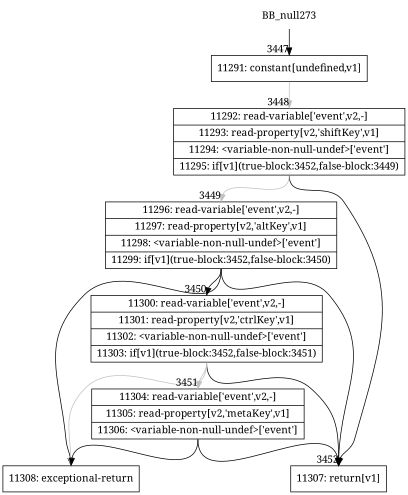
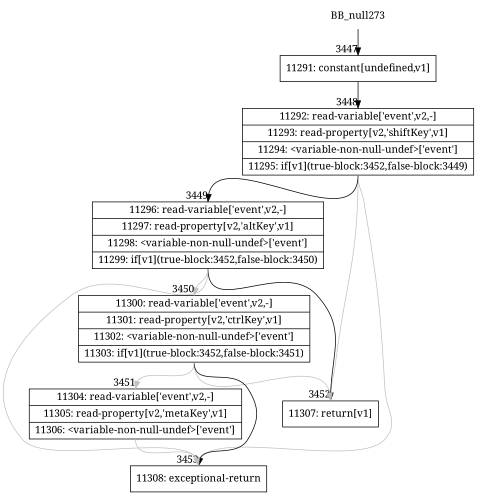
  digraph {
    fontname="Noto Serif"
    rankdir=TD
    node [fontname="Noto Serif" shape=record]
    edge [fontname="Noto Serif" headport=n tailport=s]
    n1 [label=BB_null273 shape=none]
    n2 [label="{11291: constant[undefined,v1]}"]
    n3 [label="{11292: read-variable['event',v2,-]|11293: read-property[v2,'shiftKey',v1]|11294: \<variable-non-null-undef\>['event']|11295: if[v1](true-block:3452,false-block:3449)}"]
    n4 [label="{11307: return[v1]}"]
    n5 [label="{11296: read-variable['event',v2,-]|11297: read-property[v2,'altKey',v1]|11298: \<variable-non-null-undef\>['event']|11299: if[v1](true-block:3452,false-block:3450)}"]
    n6 [label="{11308: exceptional-return}"]
    n7 [label="{11300: read-variable['event',v2,-]|11301: read-property[v2,'ctrlKey',v1]|11302: \<variable-non-null-undef\>['event']|11303: if[v1](true-block:3452,false-block:3451)}"]
    n8 [label="{11304: read-variable['event',v2,-]|11305: read-property[v2,'metaKey',v1]|11306: \<variable-non-null-undef\>['event']}"]
    n1 -> n2 [headlabel="    3447"]
-   n2 -> n3 [headlabel="      3448" color=gray]
-   n3 -> n4 [headlabel="      3452"]
-   n3 -> n5 [headlabel="      3449" color=gray]
+   n2 -> n3 [headlabel="      3448"]
+   n3 -> n4 [headlabel="      3452" color=gray]
+   n3 -> n5 [headlabel="      3449"]
+   n3 -> n6 [color=gray headlabel="      3453"]
    n5 -> n4
-   n5 -> n6 [color=black]
-   n5 -> n7 [headlabel="      3450"]
-   n7 -> n4
-   n7 -> n6 [color=gray]
+   n5 -> n6 [color=gray]
+   n5 -> n7 [headlabel="      3450" color=gray]
+   n7 -> n4 [color=gray]
+   n7 -> n6 [color=black]
    n7 -> n8 [color=gray headlabel="      3451"]
-   n8 -> n4
-   n8 -> n6 [color=black]
+   n8 -> n6 [color=gray]
  }
